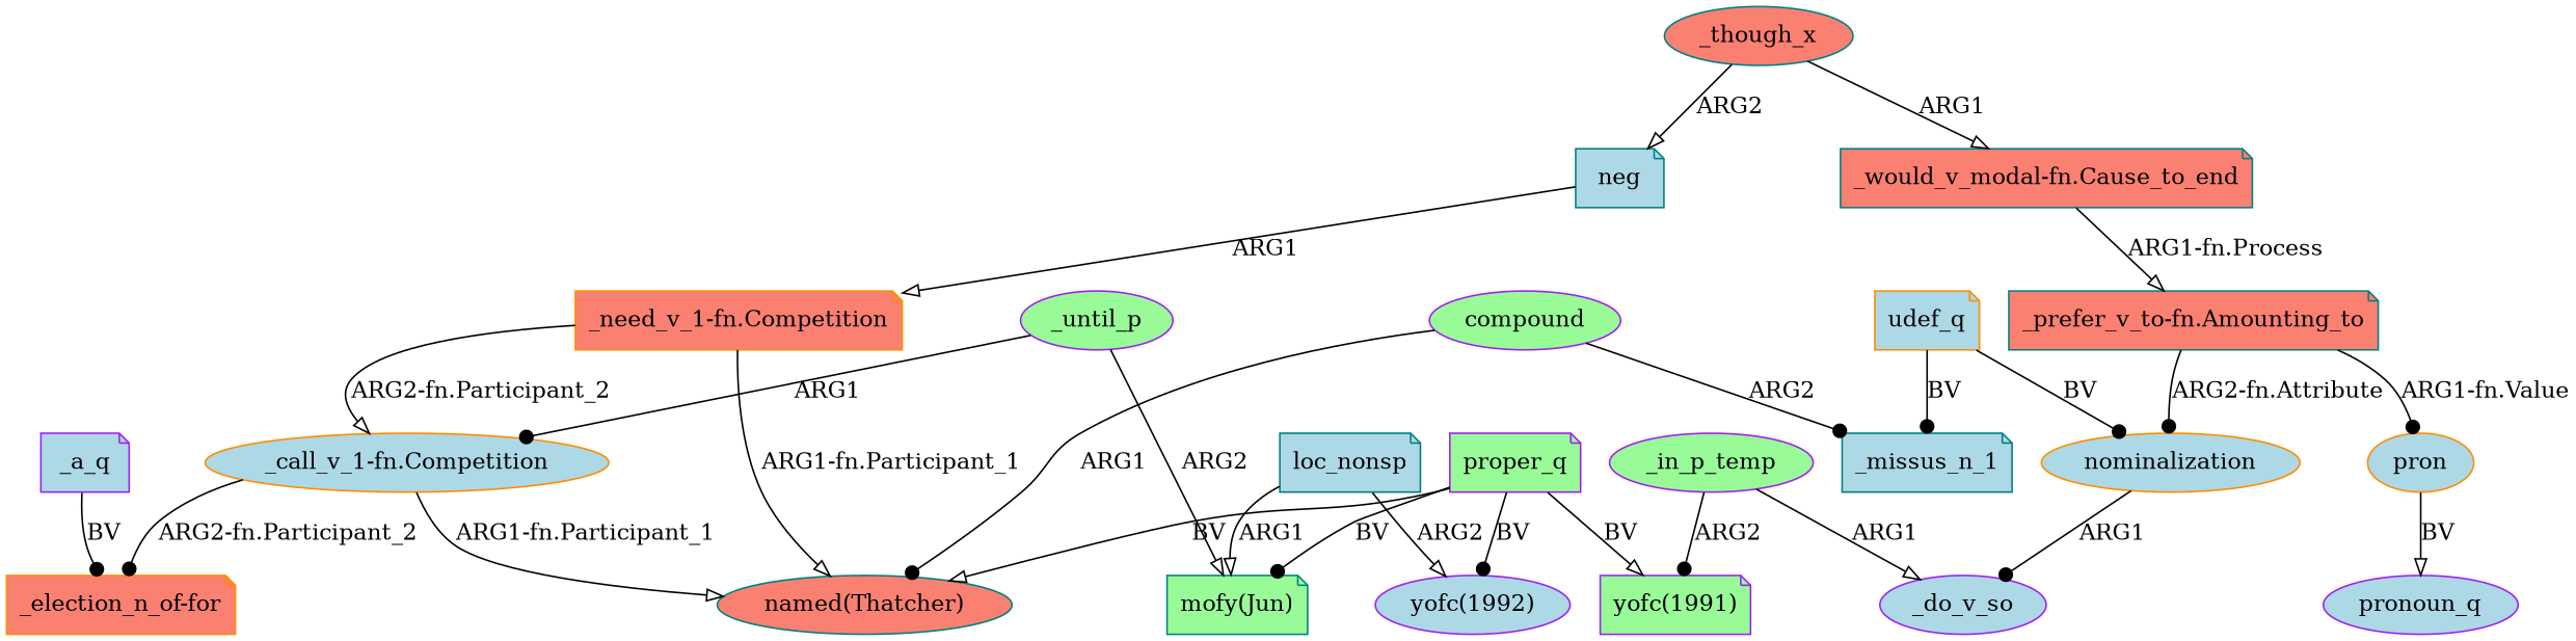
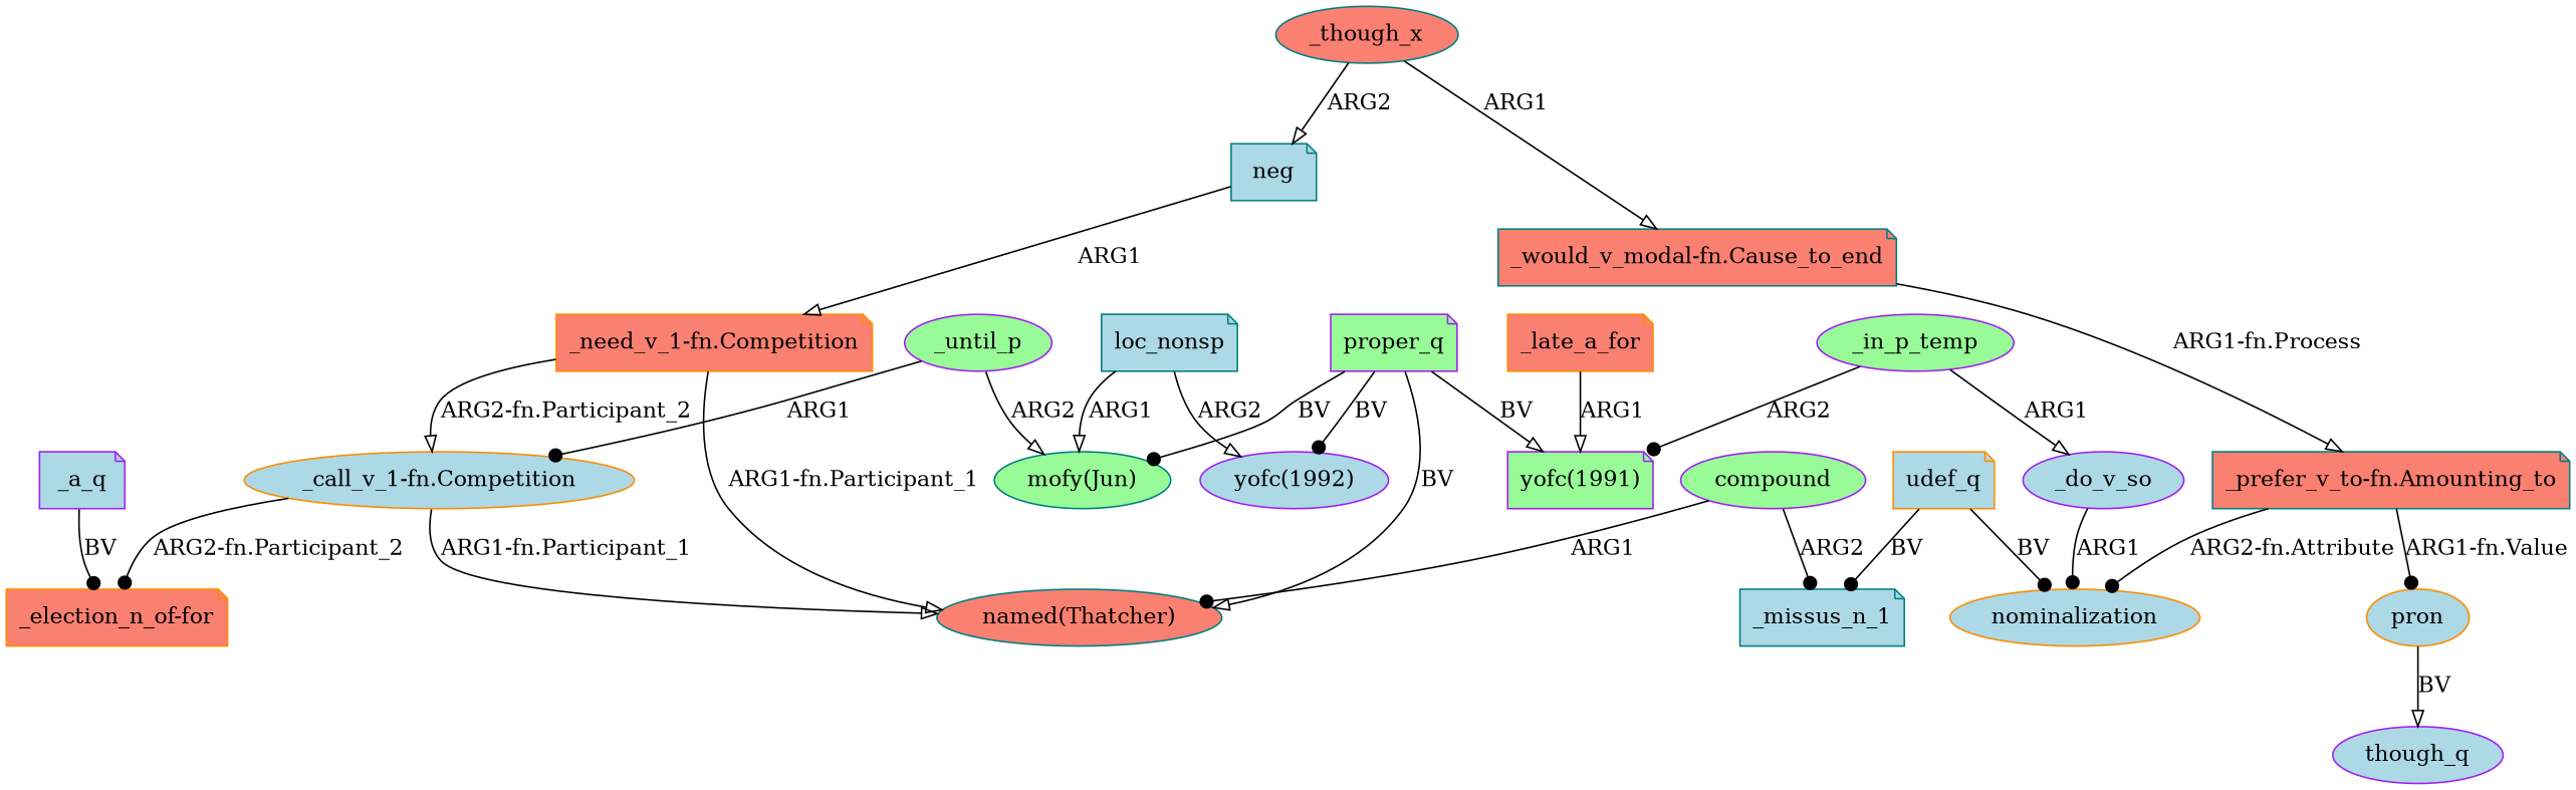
  digraph {
    node [color=purple fillcolor=lightblue shape=note style=filled]
    edge [arrowhead=onormal]
    "_need_v_1-fn.Competition" [color=darkorange fillcolor=salmon]
    "named(Thatcher)" [color=teal fillcolor=salmon shape=ellipse]
    "_call_v_1-fn.Competition" [color=darkorange shape=ellipse]
    "_election_n_of-for" [color=darkorange fillcolor=salmon]
    loc_nonsp [color=teal]
    "yofc(1992)" [shape=ellipse]
-   "mofy(Jun)" [color=teal fillcolor=palegreen]
+   "mofy(Jun)" [color=teal fillcolor=palegreen shape=ellipse]
    compound [fillcolor=palegreen shape=ellipse]
    _missus_n_1 [color=teal]
    "_prefer_v_to-fn.Amounting_to" [color=teal fillcolor=salmon]
    pron [color=darkorange shape=ellipse]
    nominalization [color=darkorange shape=ellipse]
-   pronoun_q [shape=ellipse]
+   pronoun_q [shape=ellipse label=though_q]
    _do_v_so [shape=ellipse]
+   _late_a_for [color=darkorange fillcolor=salmon]
    "yofc(1991)" [fillcolor=palegreen]
    "_would_v_modal-fn.Cause_to_end" [color=teal fillcolor=salmon]
    udef_q [color=darkorange]
    _in_p_temp [fillcolor=palegreen shape=ellipse]
    proper_q [fillcolor=palegreen]
    _though_x [color=teal fillcolor=salmon shape=ellipse]
    neg [color=teal]
    _a_q
    _until_p [fillcolor=palegreen shape=ellipse]
    "_need_v_1-fn.Competition" -> "named(Thatcher)" [label="ARG1-fn.Participant_1"]
    "_need_v_1-fn.Competition" -> "_call_v_1-fn.Competition" [label="ARG2-fn.Participant_2"]
    "_call_v_1-fn.Competition" -> "named(Thatcher)" [label="ARG1-fn.Participant_1"]
    "_call_v_1-fn.Competition" -> "_election_n_of-for" [arrowhead=dot label="ARG2-fn.Participant_2"]
    loc_nonsp -> "yofc(1992)" [label=ARG2]
    loc_nonsp -> "mofy(Jun)" [label=ARG1]
    compound -> "named(Thatcher)" [arrowhead=dot label=ARG1]
    compound -> _missus_n_1 [arrowhead=dot label=ARG2]
    "_prefer_v_to-fn.Amounting_to" -> pron [arrowhead=dot label="ARG1-fn.Value"]
    "_prefer_v_to-fn.Amounting_to" -> nominalization [arrowhead=dot label="ARG2-fn.Attribute"]
    pron -> pronoun_q [label=BV]
-   nominalization -> _do_v_so [arrowhead=dot label=ARG1]
+   _do_v_so -> nominalization [arrowhead=dot label=ARG1]
+   _late_a_for -> "yofc(1991)" [label=ARG1]
    "_would_v_modal-fn.Cause_to_end" -> "_prefer_v_to-fn.Amounting_to" [label="ARG1-fn.Process"]
    udef_q -> _missus_n_1 [arrowhead=dot label=BV]
    udef_q -> nominalization [arrowhead=dot label=BV]
    _in_p_temp -> _do_v_so [label=ARG1]
    _in_p_temp -> "yofc(1991)" [arrowhead=dot label=ARG2]
    proper_q -> "named(Thatcher)" [label=BV]
    proper_q -> "yofc(1992)" [arrowhead=dot label=BV]
    proper_q -> "mofy(Jun)" [arrowhead=dot label=BV]
    proper_q -> "yofc(1991)" [label=BV]
    _though_x -> "_would_v_modal-fn.Cause_to_end" [label=ARG1]
    _though_x -> neg [label=ARG2]
    neg -> "_need_v_1-fn.Competition" [label=ARG1]
    _a_q -> "_election_n_of-for" [arrowhead=dot label=BV]
    _until_p -> "_call_v_1-fn.Competition" [arrowhead=dot label=ARG1]
    _until_p -> "mofy(Jun)" [label=ARG2]
  }
